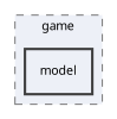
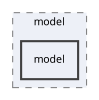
  digraph {
    compound=true
    fontname="Noto Sans"
    n1 [color=grey25 fillcolor="#edf0f7" fontname="Noto Sans" fontsize=10 label=model shape=box style="filled,bold,"]
    subgraph cluster_1 {
      bgcolor="#edf0f7"
      fontsize=10
-     label=game
+     label=model
      pencolor=grey50
      style="filled,dashed,"
      n1
    }
  }
